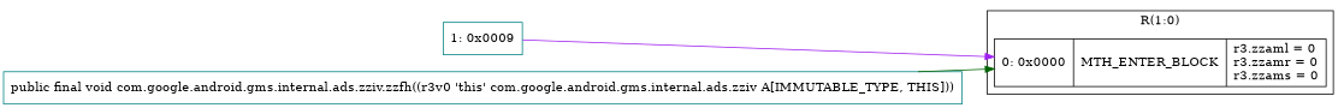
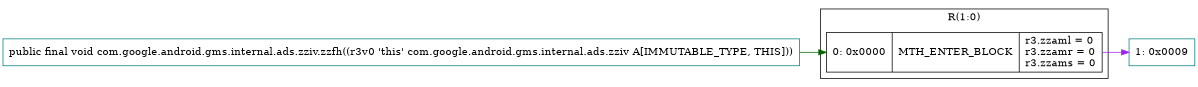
  digraph {
    rankdir=LR
    node [color=teal shape=record]
    n1 [color=black label="{0\:\ 0x0000|MTH_ENTER_BLOCK\l|r3.zzaml = 0\lr3.zzamr = 0\lr3.zzams = 0\l}"]
    n2 [label="{1\:\ 0x0009}"]
    n3 [label="{public final void com.google.android.gms.internal.ads.zziv.zzfh((r3v0 'this' com.google.android.gms.internal.ads.zziv A[IMMUTABLE_TYPE, THIS])) }"]
    subgraph cluster_1 {
      label="R(1:0)"
      n1
    }
-   n2 -> n1 [color=purple]
+   n1 -> n2 [color=purple]
    n3 -> n1 [color=darkgreen]
  }
